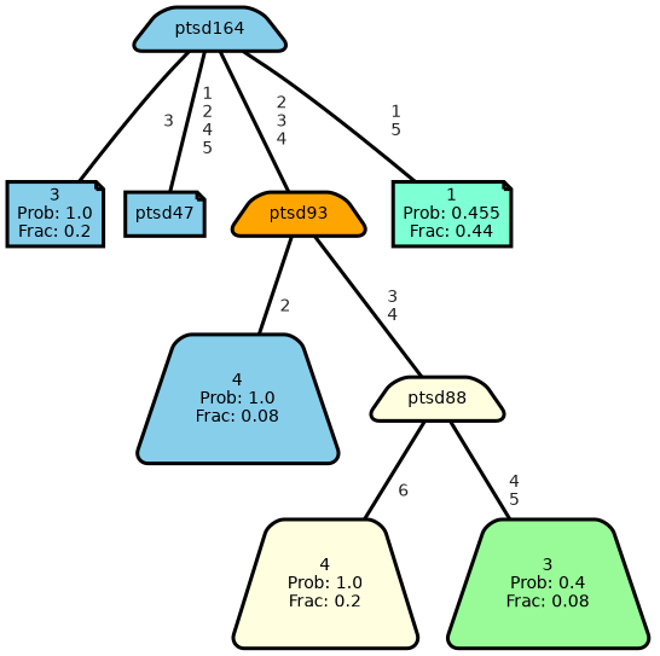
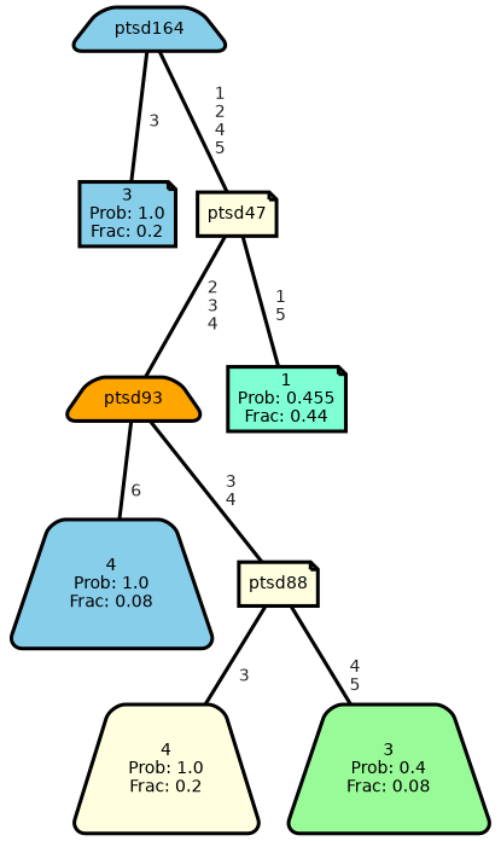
  graph {
    ranksep="0 equally"
    splines=straight
    node [color=black fillcolor=skyblue fontcolor=black fontname=helvetica penwidth=3 shape=trapezium style="filled, rounded"]
    edge [color=black fontcolor=grey14 fontname=helvetica fontweight=bold penwidth=3]
    n1 [label="3\nProb: 1.0\nFrac: 0.2" shape=note]
    n2 [label=ptsd164]
-   n3 [label=ptsd47 shape=note]
+   n3 [fillcolor=lightyellow label=ptsd47 shape=note]
    n4 [fillcolor=orange label=ptsd93]
    n5 [fillcolor=aquamarine label="1\nProb: 0.455\nFrac: 0.44" shape=note]
    n6 [label="4\nProb: 1.0\nFrac: 0.08"]
-   n7 [fillcolor=lightyellow label=ptsd88]
+   n7 [fillcolor=lightyellow label=ptsd88 shape=note]
    n8 [fillcolor=lightyellow label="4\nProb: 1.0\nFrac: 0.2"]
    n9 [fillcolor=palegreen label="3\nProb: 0.4\nFrac: 0.08"]
    subgraph sub_1 {
      rank=same
    }
    n2 -- n1 [label=" 3"]
    n2 -- n3 [label=" 1\n 2\n 4\n 5"]
-   n2 -- n4 [label=" 2\n 3\n 4"]
-   n2 -- n5 [label=" 1\n 5"]
-   n4 -- n6 [label=" 2"]
+   n3 -- n4 [label=" 2\n 3\n 4"]
+   n3 -- n5 [label=" 1\n 5"]
+   n4 -- n6 [label=" 6"]
    n4 -- n7 [label=" 3\n 4"]
-   n7 -- n8 [label=" 6"]
+   n7 -- n8 [label=" 3"]
    n7 -- n9 [label=" 4\n 5"]
  }
